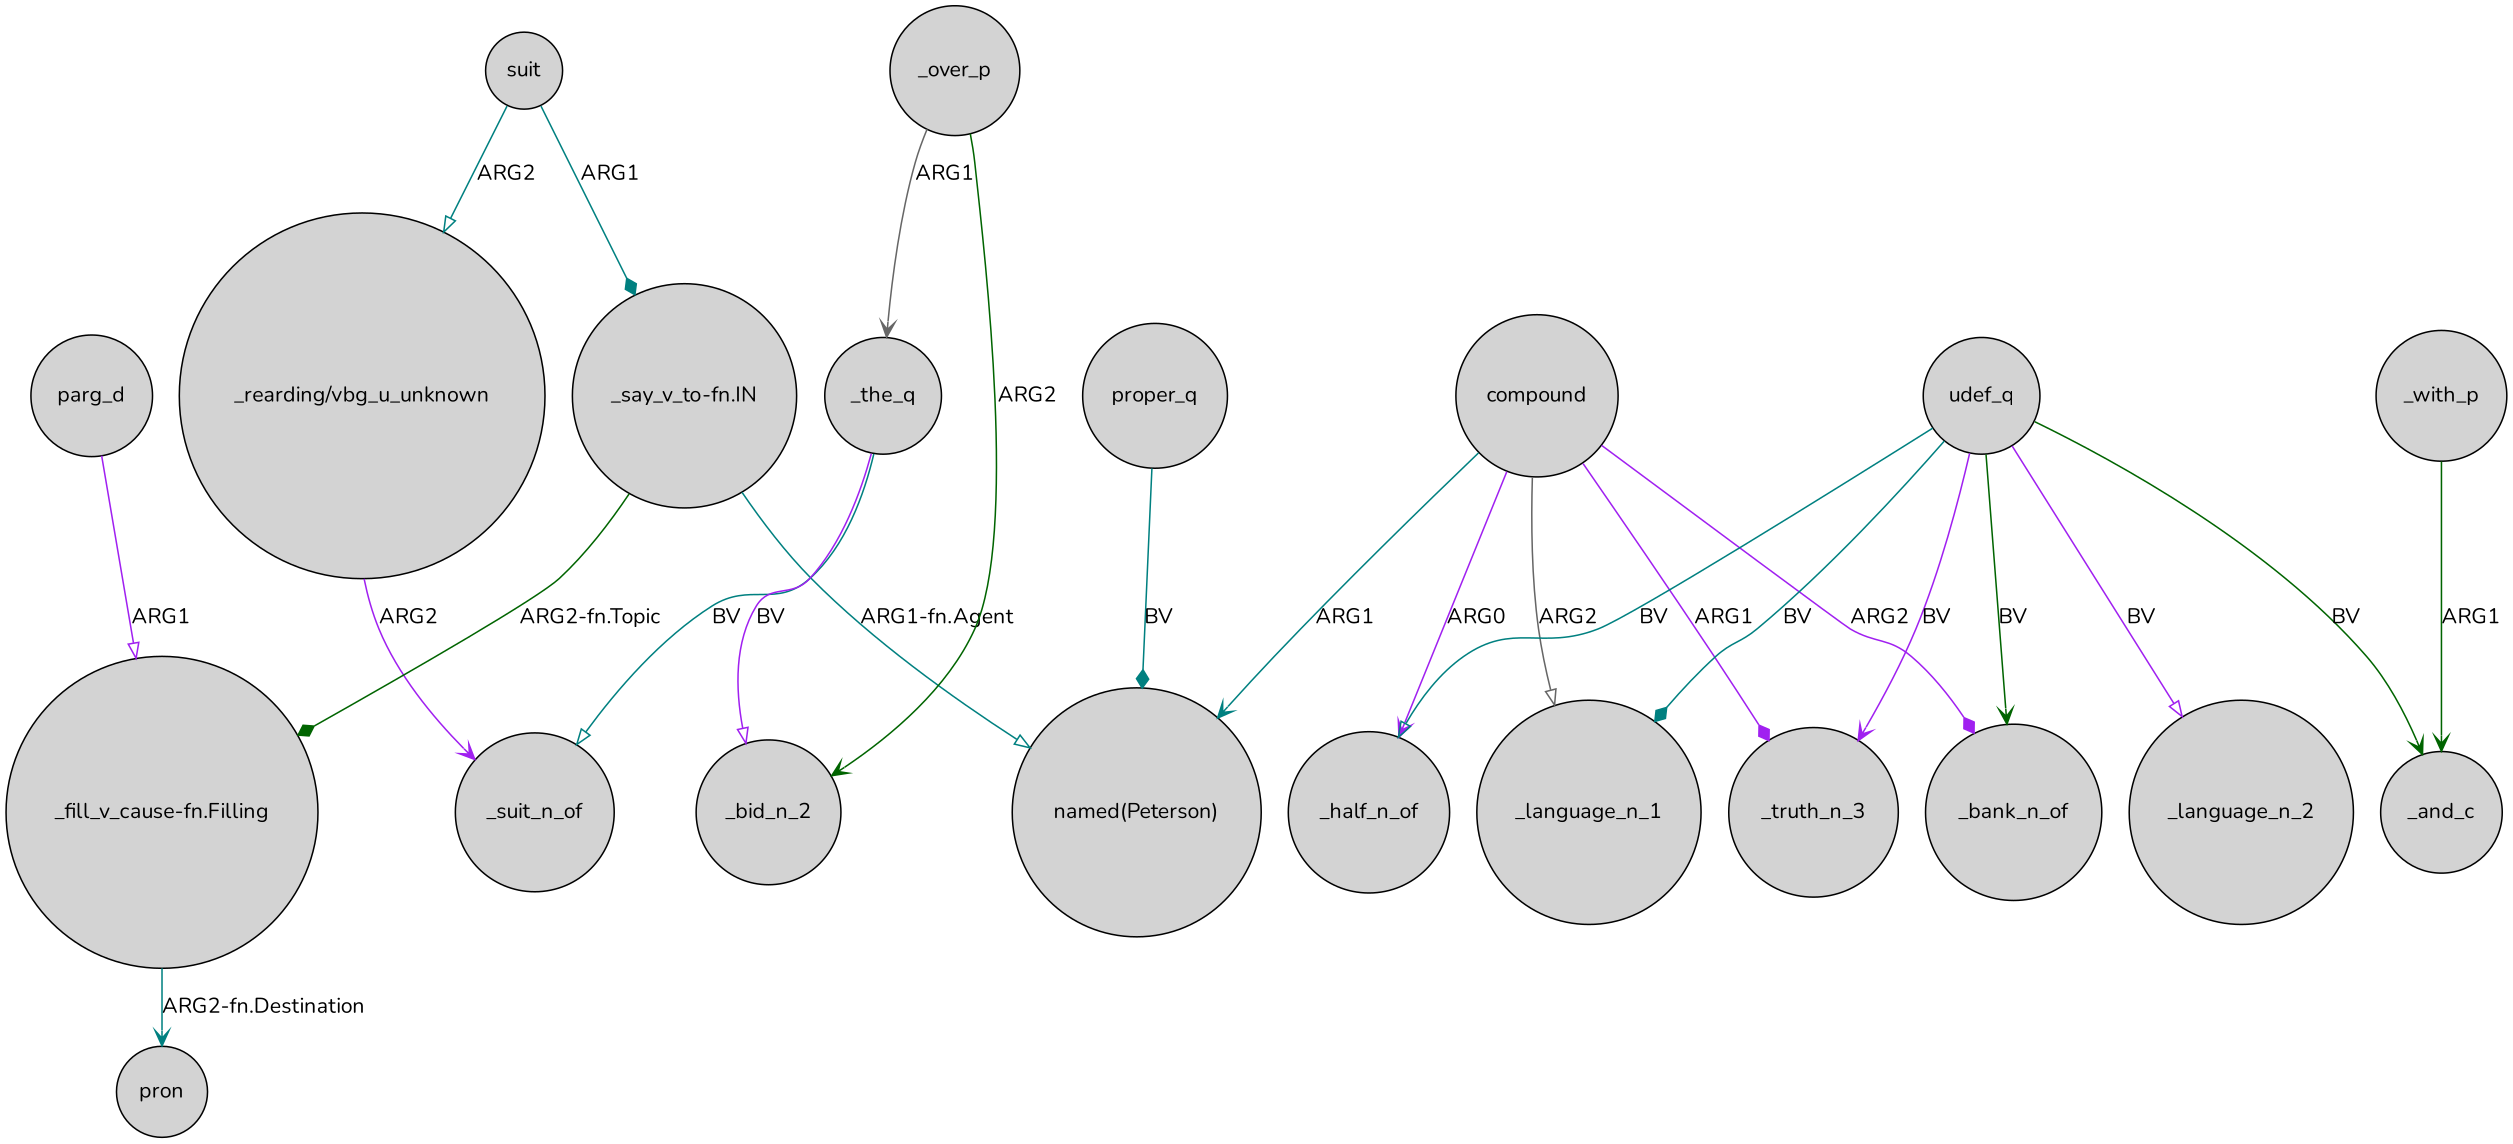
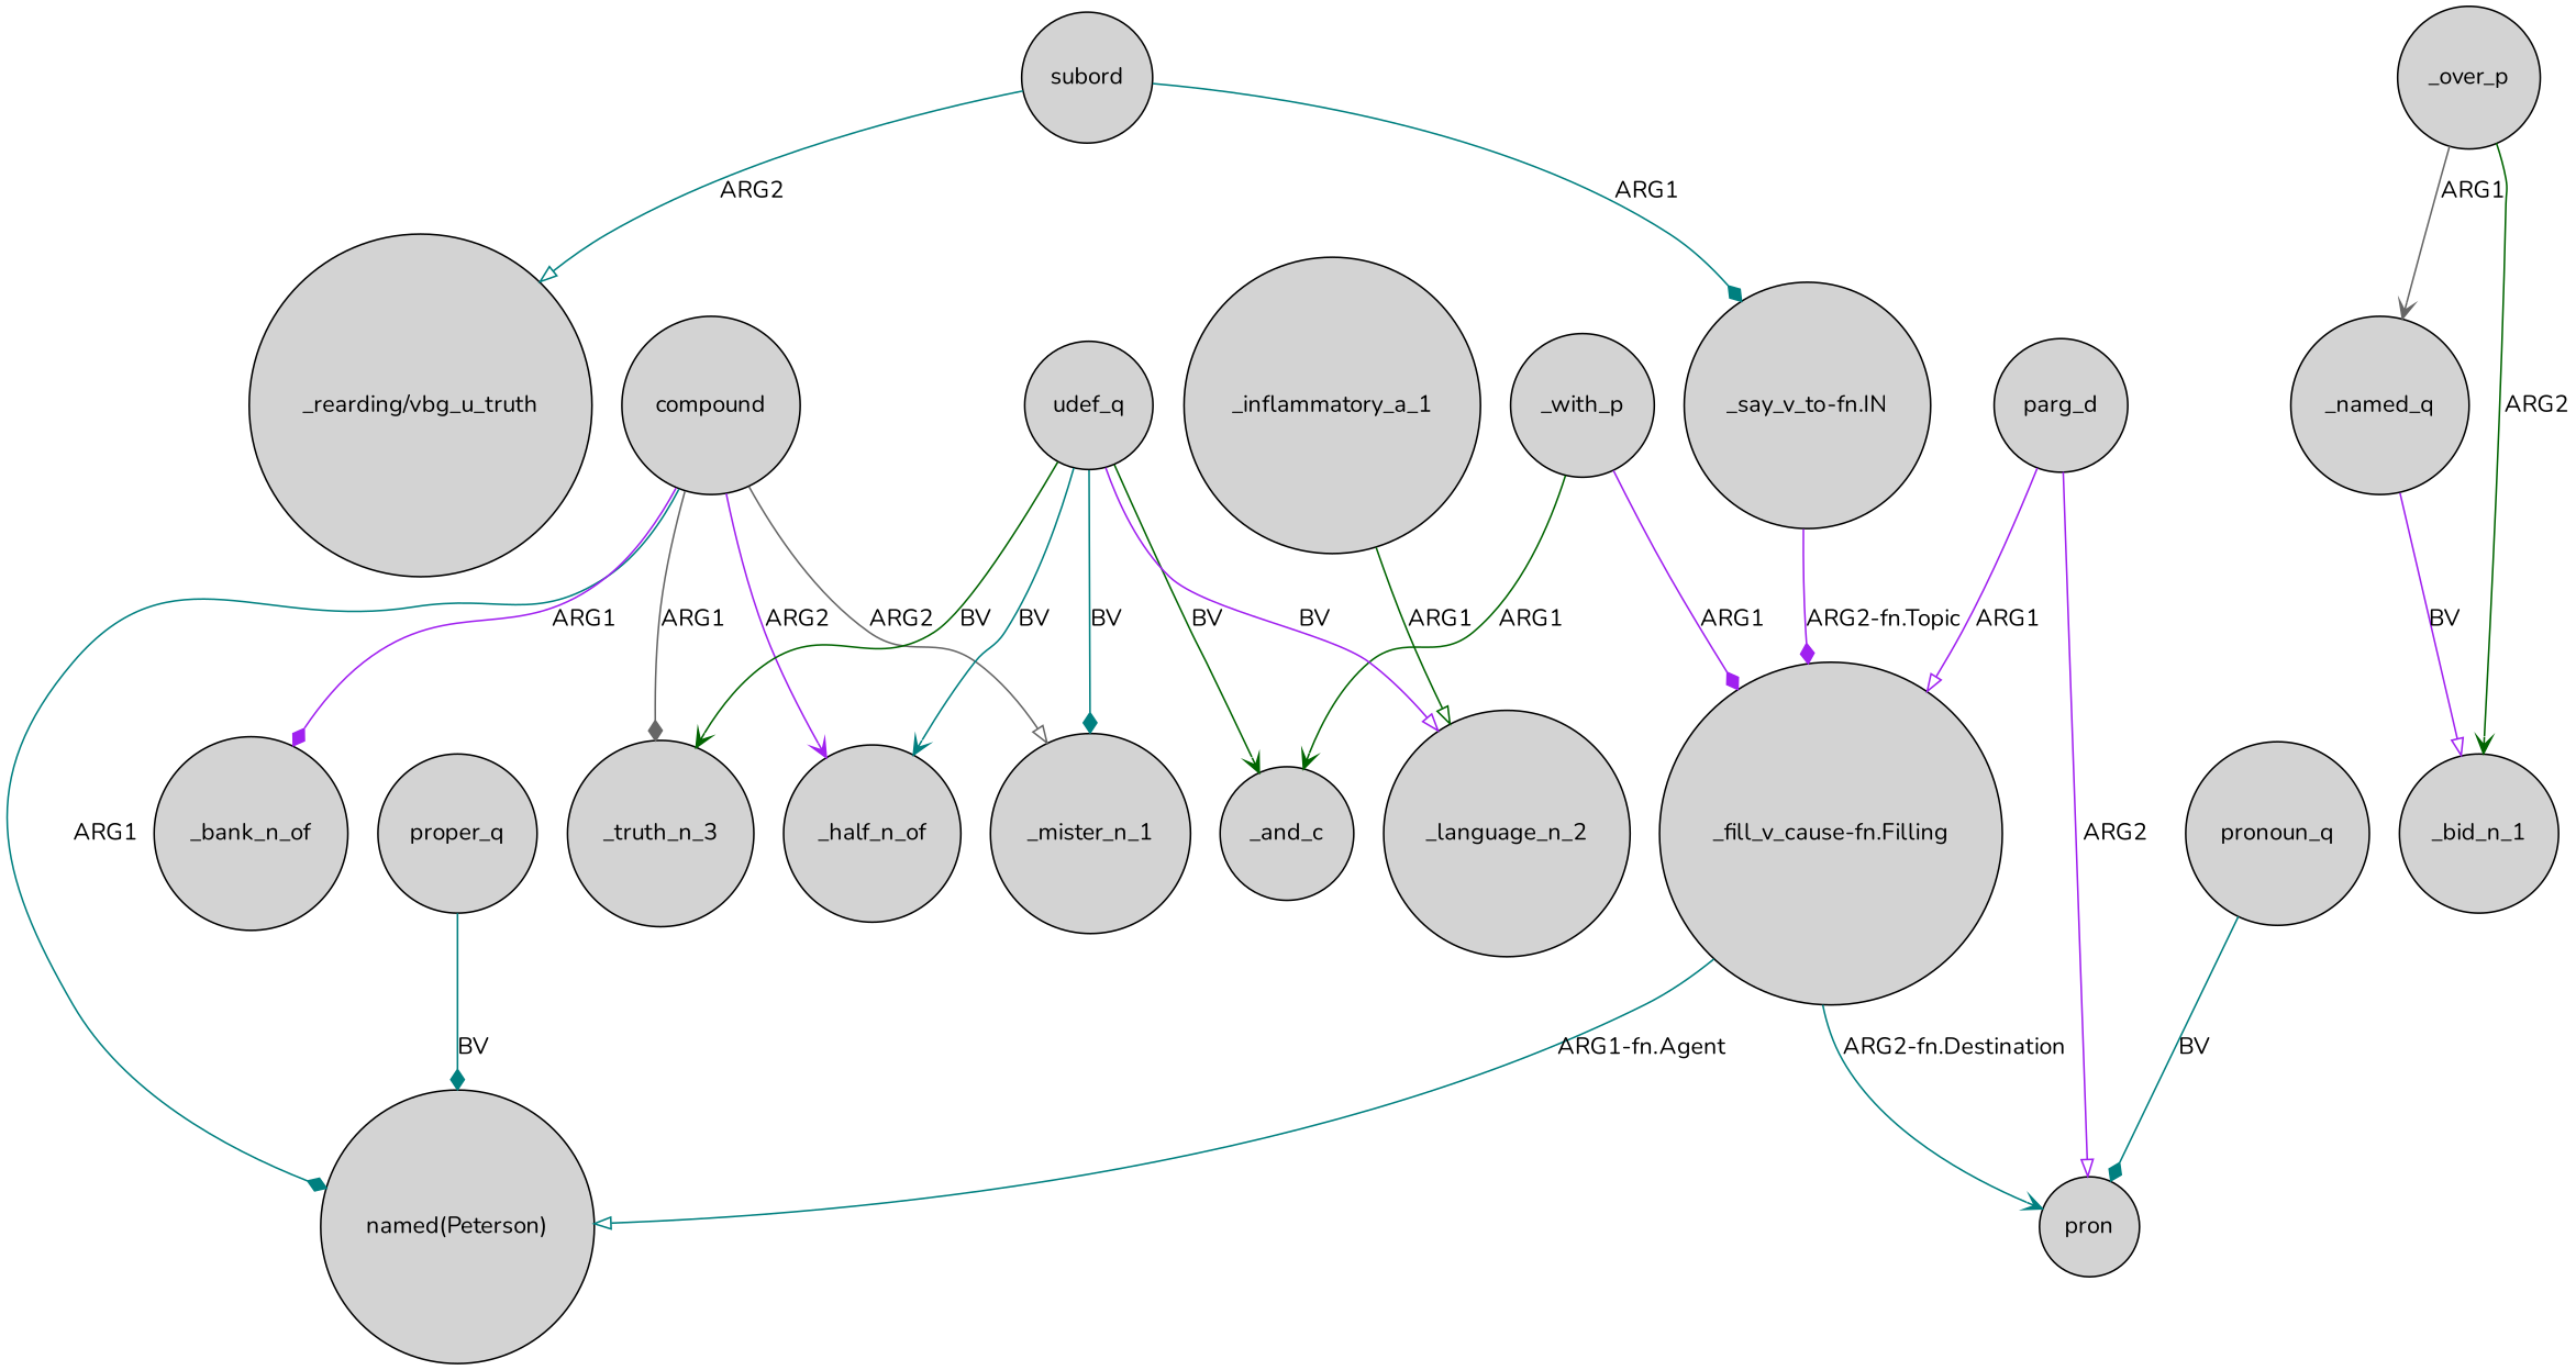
  digraph {
    fontname=Nunito
    node [fontname=Nunito shape=circle style=filled]
    edge [arrowhead=vee color=teal fontname=Nunito]
-   subord [label=suit]
-   "_rearding/vbg_u_unknown"
+   subord
+   "_rearding/vbg_u_unknown" [label="_rearding/vbg_u_truth"]
    "_say_v_to-fn.IN"
-   _suit_n_of
    "_fill_v_cause-fn.Filling"
    "named(Peterson)"
    _with_p
    _and_c
    pron
    compound
    _bank_n_of
    n12 [label=_truth_n_3]
-   _mister_n_1 [label=_language_n_1]
+   _mister_n_1
    _half_n_of
    udef_q
    n16 [label=_language_n_2]
    proper_q
-   _the_q
-   _bid_n_1 [label=_bid_n_2]
+   _the_q [label=_named_q]
+   _bid_n_1
    _over_p
    parg_d
+   _inflammatory_a_1
+   pronoun_q
    subord -> "_rearding/vbg_u_unknown" [arrowhead=onormal label=ARG2]
    subord -> "_say_v_to-fn.IN" [arrowhead=diamond label=ARG1]
-   "_rearding/vbg_u_unknown" -> _suit_n_of [color=purple label=ARG2]
-   "_say_v_to-fn.IN" -> "_fill_v_cause-fn.Filling" [arrowhead=diamond color=darkgreen label="ARG2-fn.Topic"]
-   "_say_v_to-fn.IN" -> "named(Peterson)" [arrowhead=onormal label="ARG1-fn.Agent"]
+   "_say_v_to-fn.IN" -> "_fill_v_cause-fn.Filling" [arrowhead=diamond color=purple label="ARG2-fn.Topic"]
+   "_fill_v_cause-fn.Filling" -> "named(Peterson)" [arrowhead=onormal label="ARG1-fn.Agent"]
    "_fill_v_cause-fn.Filling" -> pron [label="ARG2-fn.Destination"]
+   _with_p -> "_fill_v_cause-fn.Filling" [arrowhead=diamond color=purple label=ARG1]
    _with_p -> _and_c [color=darkgreen label=ARG1]
-   compound -> "named(Peterson)" [label=ARG1]
-   compound -> _bank_n_of [arrowhead=diamond color=purple label=ARG2]
-   compound -> n12 [arrowhead=diamond color=purple label=ARG1]
+   compound -> "named(Peterson)" [arrowhead=diamond label=ARG1]
+   compound -> _bank_n_of [arrowhead=diamond color=purple label=ARG1]
+   compound -> n12 [arrowhead=diamond color=gray40 label=ARG1]
    compound -> _mister_n_1 [arrowhead=onormal color=gray40 label=ARG2]
-   compound -> _half_n_of [color=purple label=ARG0]
+   compound -> _half_n_of [color=purple label=ARG2]
    udef_q -> _and_c [color=darkgreen label=BV]
-   udef_q -> _bank_n_of [color=darkgreen label=BV]
-   udef_q -> n12 [color=purple label=BV]
+   udef_q -> n12 [color=darkgreen label=BV]
    udef_q -> _mister_n_1 [arrowhead=diamond label=BV]
-   udef_q -> _half_n_of [arrowhead=onormal label=BV]
+   udef_q -> _half_n_of [label=BV]
    udef_q -> n16 [arrowhead=onormal color=purple label=BV]
    proper_q -> "named(Peterson)" [arrowhead=diamond label=BV]
-   _the_q -> _suit_n_of [arrowhead=onormal label=BV]
    _the_q -> _bid_n_1 [arrowhead=onormal color=purple label=BV]
    _over_p -> _the_q [color=gray40 label=ARG1]
    _over_p -> _bid_n_1 [color=darkgreen label=ARG2]
    parg_d -> "_fill_v_cause-fn.Filling" [arrowhead=onormal color=purple label=ARG1]
+   parg_d -> pron [arrowhead=onormal color=purple label=ARG2]
+   _inflammatory_a_1 -> n16 [arrowhead=onormal color=darkgreen label=ARG1]
+   pronoun_q -> pron [arrowhead=diamond label=BV]
  }
